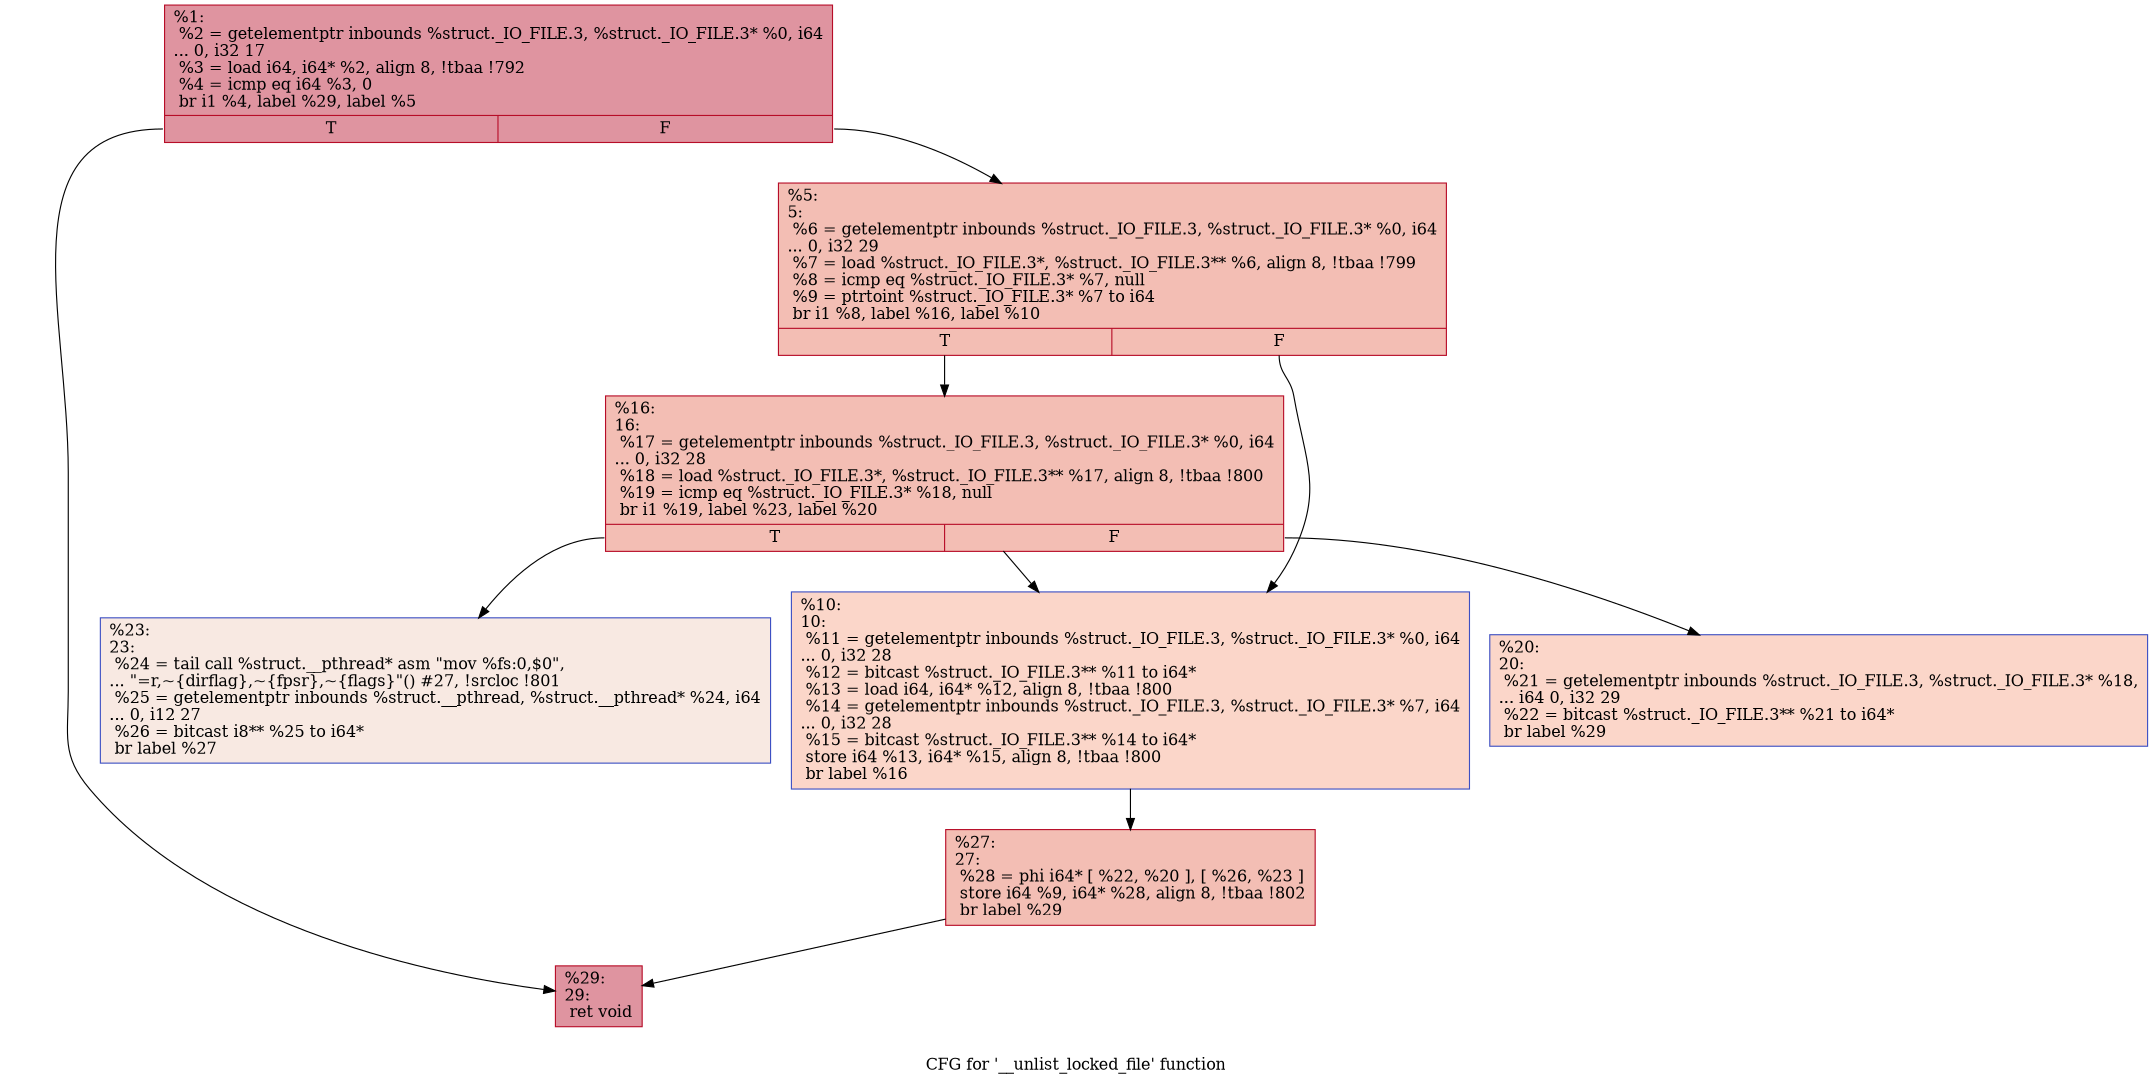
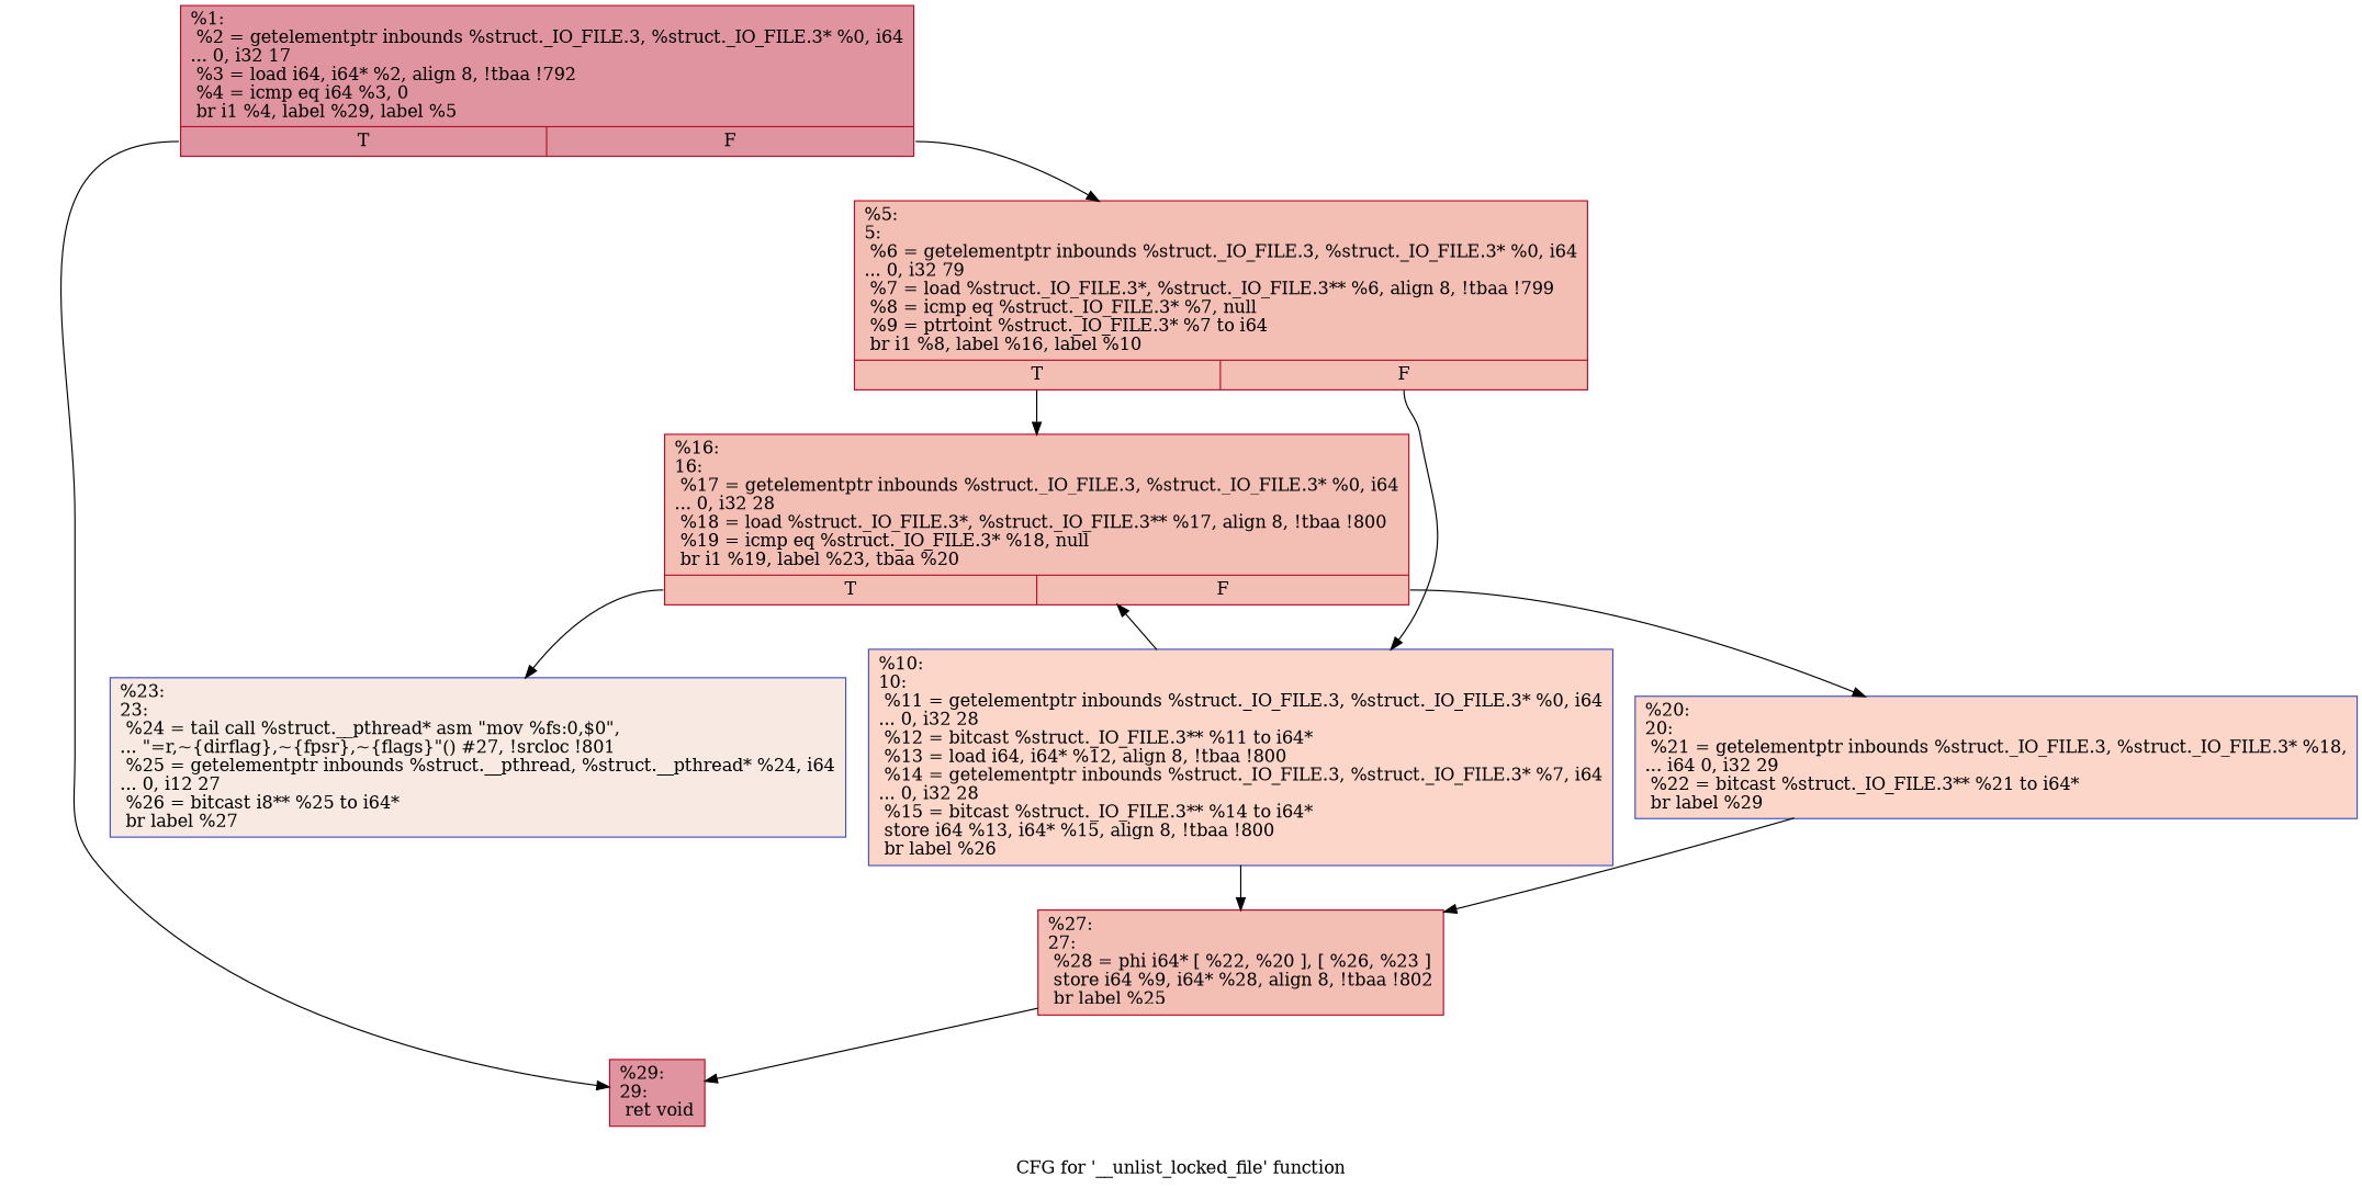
  digraph {
    label="CFG for '__unlist_locked_file' function"
    node [color="#b70d28ff" fillcolor="#e36c5570" shape=record style=filled]
    n1 [fillcolor="#b70d2870" label="{%1:\l  %2 = getelementptr inbounds %struct._IO_FILE.3, %struct._IO_FILE.3* %0, i64\l... 0, i32 17\l  %3 = load i64, i64* %2, align 8, !tbaa !792\l  %4 = icmp eq i64 %3, 0\l  br i1 %4, label %29, label %5\l|{<s0>T|<s1>F}}"]
    n2 [fillcolor="#b70d2870" label="{%29:\l29:                                               \l  ret void\l}"]
-   n3 [label="{%5:\l5:                                                \l  %6 = getelementptr inbounds %struct._IO_FILE.3, %struct._IO_FILE.3* %0, i64\l... 0, i32 29\l  %7 = load %struct._IO_FILE.3*, %struct._IO_FILE.3** %6, align 8, !tbaa !799\l  %8 = icmp eq %struct._IO_FILE.3* %7, null\l  %9 = ptrtoint %struct._IO_FILE.3* %7 to i64\l  br i1 %8, label %16, label %10\l|{<s0>T|<s1>F}}"]
-   n4 [label="{%16:\l16:                                               \l  %17 = getelementptr inbounds %struct._IO_FILE.3, %struct._IO_FILE.3* %0, i64\l... 0, i32 28\l  %18 = load %struct._IO_FILE.3*, %struct._IO_FILE.3** %17, align 8, !tbaa !800\l  %19 = icmp eq %struct._IO_FILE.3* %18, null\l  br i1 %19, label %23, label %20\l|{<s0>T|<s1>F}}"]
-   n5 [color="#3d50c3ff" fillcolor="#f6a38570" label="{%10:\l10:                                               \l  %11 = getelementptr inbounds %struct._IO_FILE.3, %struct._IO_FILE.3* %0, i64\l... 0, i32 28\l  %12 = bitcast %struct._IO_FILE.3** %11 to i64*\l  %13 = load i64, i64* %12, align 8, !tbaa !800\l  %14 = getelementptr inbounds %struct._IO_FILE.3, %struct._IO_FILE.3* %7, i64\l... 0, i32 28\l  %15 = bitcast %struct._IO_FILE.3** %14 to i64*\l  store i64 %13, i64* %15, align 8, !tbaa !800\l  br label %16\l}"]
+   n3 [label="{%5:\l5:                                                \l  %6 = getelementptr inbounds %struct._IO_FILE.3, %struct._IO_FILE.3* %0, i64\l... 0, i32 79\l  %7 = load %struct._IO_FILE.3*, %struct._IO_FILE.3** %6, align 8, !tbaa !799\l  %8 = icmp eq %struct._IO_FILE.3* %7, null\l  %9 = ptrtoint %struct._IO_FILE.3* %7 to i64\l  br i1 %8, label %16, label %10\l|{<s0>T|<s1>F}}"]
+   n4 [label="{%16:\l16:                                               \l  %17 = getelementptr inbounds %struct._IO_FILE.3, %struct._IO_FILE.3* %0, i64\l... 0, i32 28\l  %18 = load %struct._IO_FILE.3*, %struct._IO_FILE.3** %17, align 8, !tbaa !800\l  %19 = icmp eq %struct._IO_FILE.3* %18, null\l  br i1 %19, label %23, tbaa %20\l|{<s0>T|<s1>F}}"]
+   n5 [color="#3d50c3ff" fillcolor="#f6a38570" label="{%10:\l10:                                               \l  %11 = getelementptr inbounds %struct._IO_FILE.3, %struct._IO_FILE.3* %0, i64\l... 0, i32 28\l  %12 = bitcast %struct._IO_FILE.3** %11 to i64*\l  %13 = load i64, i64* %12, align 8, !tbaa !800\l  %14 = getelementptr inbounds %struct._IO_FILE.3, %struct._IO_FILE.3* %7, i64\l... 0, i32 28\l  %15 = bitcast %struct._IO_FILE.3** %14 to i64*\l  store i64 %13, i64* %15, align 8, !tbaa !800\l  br label %26\l}"]
    n6 [color="#3d50c3ff" fillcolor="#efcebd70" label="{%23:\l23:                                               \l  %24 = tail call %struct.__pthread* asm \"mov %fs:0,$0\",\l... \"=r,~\{dirflag\},~\{fpsr\},~\{flags\}\"() #27, !srcloc !801\l  %25 = getelementptr inbounds %struct.__pthread, %struct.__pthread* %24, i64\l... 0, i12 27\l  %26 = bitcast i8** %25 to i64*\l  br label %27\l}"]
    n7 [color="#3d50c3ff" fillcolor="#f6a38570" label="{%20:\l20:                                               \l  %21 = getelementptr inbounds %struct._IO_FILE.3, %struct._IO_FILE.3* %18,\l... i64 0, i32 29\l  %22 = bitcast %struct._IO_FILE.3** %21 to i64*\l  br label %29\l}"]
-   n8 [label="{%27:\l27:                                               \l  %28 = phi i64* [ %22, %20 ], [ %26, %23 ]\l  store i64 %9, i64* %28, align 8, !tbaa !802\l  br label %29\l}"]
+   n8 [label="{%27:\l27:                                               \l  %28 = phi i64* [ %22, %20 ], [ %26, %23 ]\l  store i64 %9, i64* %28, align 8, !tbaa !802\l  br label %25\l}"]
    n1 -> n2 [tailport=s0]
    n1 -> n3 [tailport=s1]
    n3 -> n4 [tailport=s0]
    n3 -> n5 [tailport=s1]
    n4 -> n6 [tailport=s0]
    n4 -> n7 [tailport=s1]
-   n4 -> n5
+   n5 -> n4
    n5 -> n8
+   n7 -> n8
    n8 -> n2
  }
